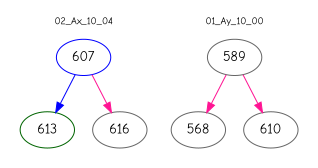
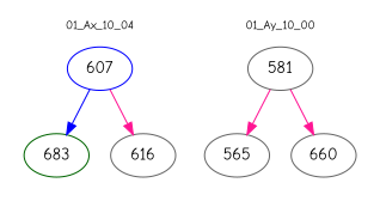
  digraph {
    fontname="Comic Neue"
    node [color=gray40 fontname="Comic Neue"]
    edge [color=deeppink fontname="Comic Neue"]
    n1 [color=blue label=607]
-   n2 [color=darkgreen label=613]
+   n2 [color=darkgreen label=683]
    n3 [label=616]
-   n4 [label=589]
-   n5 [label=568]
-   n6 [label=610]
+   n4 [label=581]
+   n5 [label=565]
+   n6 [label=660]
    subgraph cluster_1 {
      color=white
      fontsize=10
-     label="02_Ax_10_04"
+     label="01_Ax_10_04"
      n1
      n2
      n3
    }
    subgraph cluster_2 {
      color=white
      fontsize=10
      label="01_Ay_10_00"
      n4
      n5
      n6
    }
    n1 -> n2 [color=blue]
    n1 -> n3
    n4 -> n5
    n4 -> n6
  }
